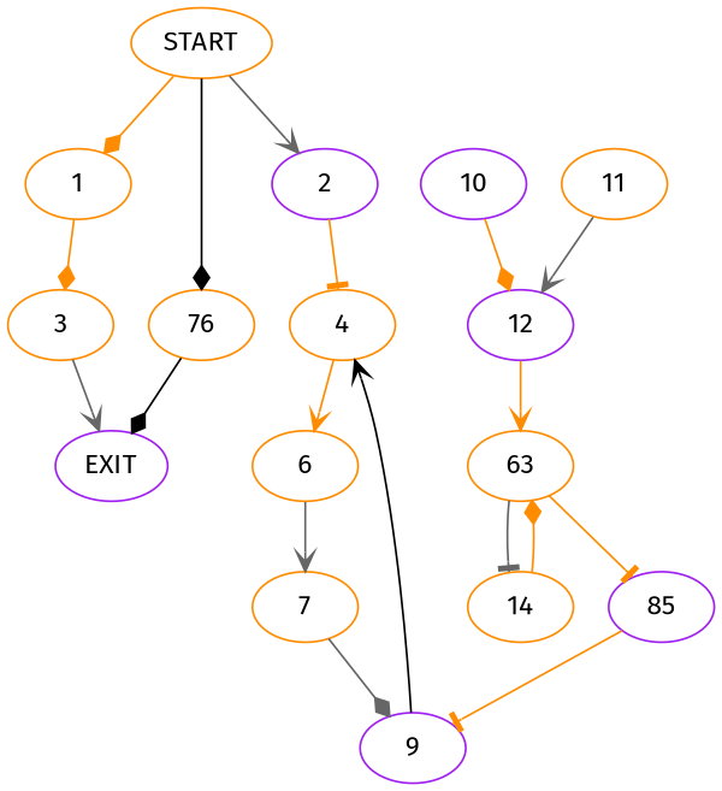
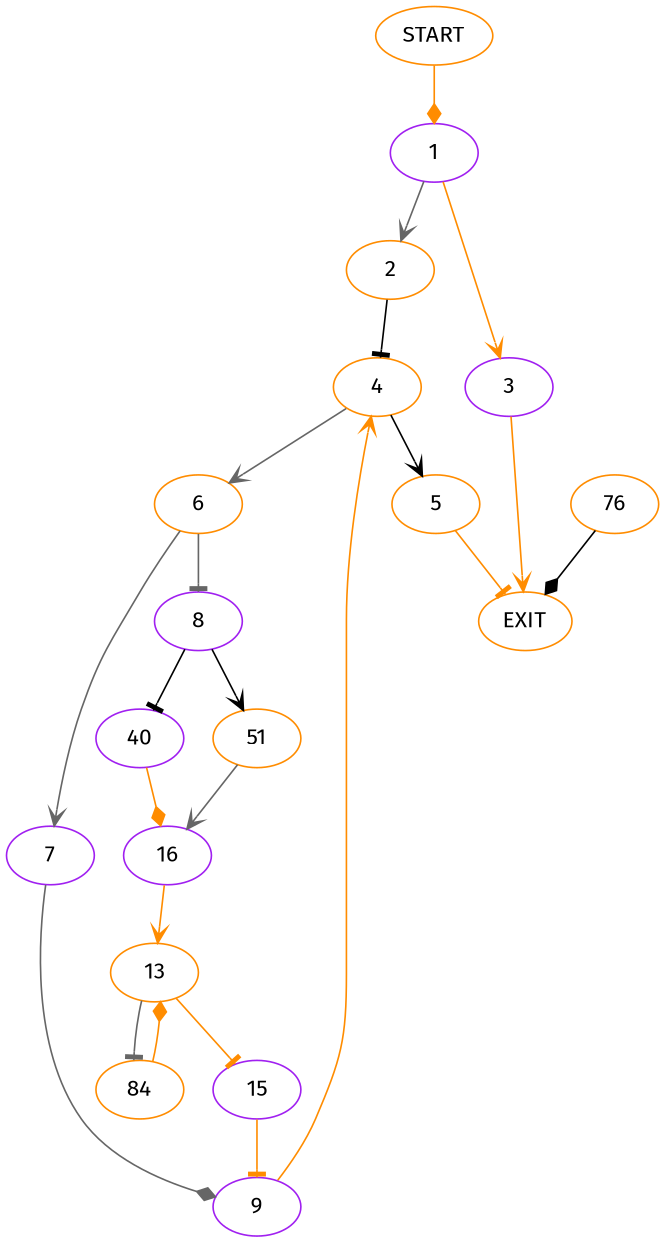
  digraph {
    fontname="Fira Sans"
    node [color=darkorange fontname="Fira Sans"]
    edge [arrowhead=vee color=darkorange fontname="Fira Sans"]
    n1 [label=START]
-   1
+   1 [color=purple]
    n3 [label=76]
-   2 [color=purple]
-   3
-   n6 [color=purple label=EXIT]
+   2
+   3 [color=purple]
+   n6 [label=EXIT]
    4
+   5
    6
-   7
+   7 [color=purple]
+   8 [color=purple]
    9 [color=purple]
-   10 [color=purple]
-   11
-   12 [color=purple]
-   13 [label=63]
-   14
-   15 [color=purple label=85]
+   10 [color=purple label=40]
+   11 [label=51]
+   12 [color=purple label=16]
+   13
+   14 [label=84]
+   15 [color=purple]
    n1 -> 1 [arrowhead=diamond]
-   n1 -> n3 [arrowhead=diamond color=black]
-   n1 -> 2 [color=gray40]
-   1 -> 3 [arrowhead=diamond]
+   1 -> 2 [color=gray40]
+   1 -> 3
    n3 -> n6 [arrowhead=diamond color=black]
-   2 -> 4 [arrowhead=tee]
-   3 -> n6 [color=gray40]
-   4 -> 6
+   2 -> 4 [arrowhead=tee color=black]
+   3 -> n6
+   4 -> 5 [color=black]
+   4 -> 6 [color=gray40]
+   5 -> n6 [arrowhead=tee]
    6 -> 7 [color=gray40]
+   6 -> 8 [arrowhead=tee color=gray40]
    7 -> 9 [arrowhead=diamond color=gray40]
-   9 -> 4 [color=black]
+   8 -> 10 [arrowhead=tee color=black]
+   8 -> 11 [color=black]
+   9 -> 4
    10 -> 12 [arrowhead=diamond]
    11 -> 12 [color=gray40]
    12 -> 13
    13 -> 14 [arrowhead=tee color=gray40]
    13 -> 15 [arrowhead=tee]
    14 -> 13 [arrowhead=diamond]
    15 -> 9 [arrowhead=tee]
  }
